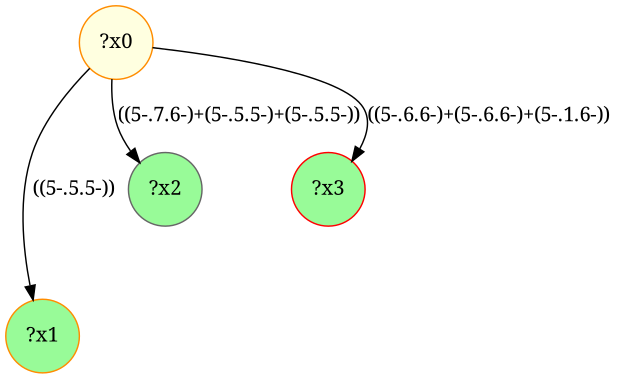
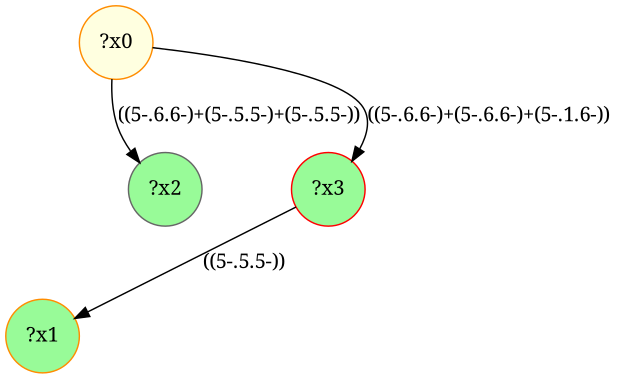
  digraph {
    fontname="Noto Serif"
    node [color=darkorange fillcolor=palegreen fontname="Noto Serif" shape=circle style=filled]
    edge [fontname="Noto Serif"]
    n1 [fillcolor=lightyellow label="?x0"]
    n2 [label="?x1"]
    n3 [color=gray40 label="?x2"]
    n4 [color=red label="?x3"]
-   n1 -> n2 [label="((5-.5.5-))"]
-   n1 -> n3 [label="((5-.7.6-)+(5-.5.5-)+(5-.5.5-))"]
+   n4 -> n2 [label="((5-.5.5-))"]
+   n1 -> n3 [label="((5-.6.6-)+(5-.5.5-)+(5-.5.5-))"]
    n1 -> n4 [label="((5-.6.6-)+(5-.6.6-)+(5-.1.6-))"]
  }
